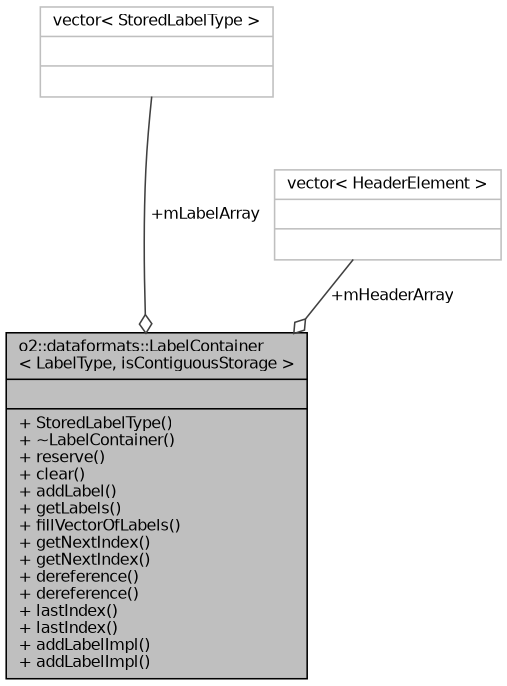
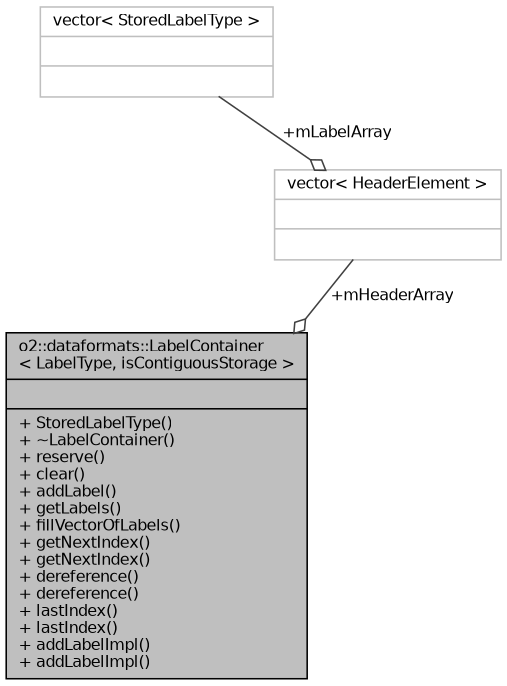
  digraph {
    node [color=grey75 fontname=Helvetica fontsize=10 shape=record]
    edge [arrowhead=odiamond color=grey25 fontname=Helvetica fontsize=10 labelfontname=Helvetica labelfontsize=10 style=solid]
    n1 [color=black fillcolor=grey75 fontcolor=black height=0.2 label="{o2::dataformats::LabelContainer\l\< LabelType, isContiguousStorage \>\n||+ StoredLabelType()\l+ ~LabelContainer()\l+ reserve()\l+ clear()\l+ addLabel()\l+ getLabels()\l+ fillVectorOfLabels()\l+ getNextIndex()\l+ getNextIndex()\l+ dereference()\l+ dereference()\l+ lastIndex()\l+ lastIndex()\l+ addLabelImpl()\l+ addLabelImpl()\l}" style=filled width=0.4]
    n2 [height=0.2 label="{vector\< StoredLabelType \>\n||}" width=0.4]
    n3 [height=0.2 label="{vector\< HeaderElement \>\n||}" width=0.4]
-   n2 -> n1 [label=" +mLabelArray"]
+   n2 -> n3 [label=" +mLabelArray"]
    n3 -> n1 [label=" +mHeaderArray"]
  }
